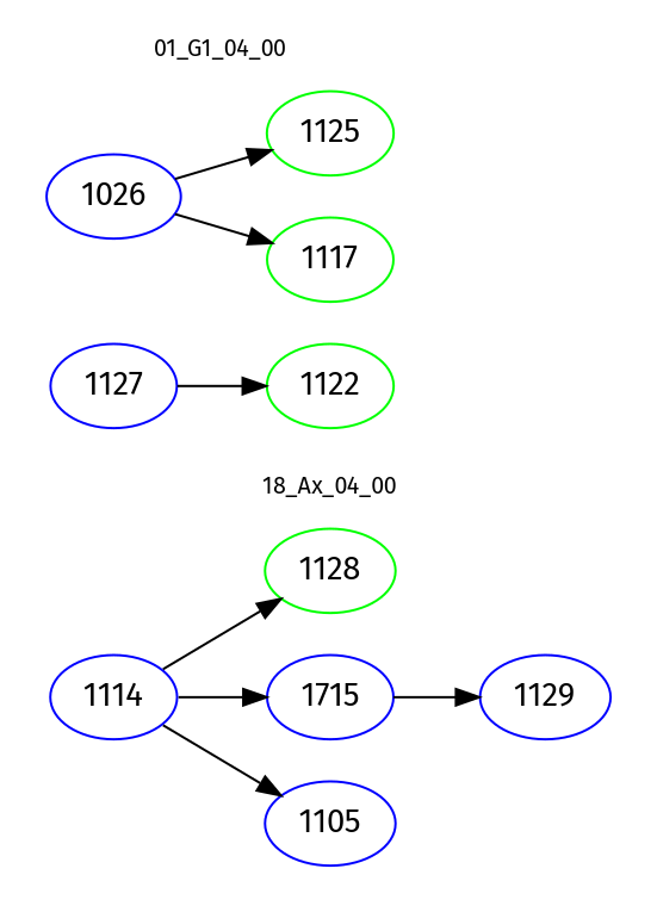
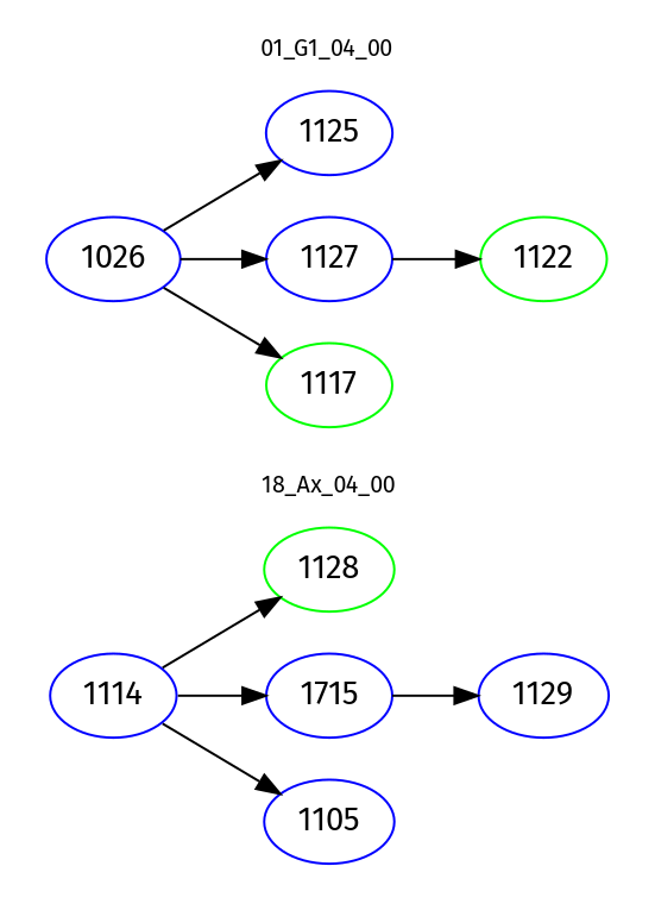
  digraph {
    fontname="Fira Sans"
    rankdir=LR
    node [color=blue fontname="Fira Sans"]
    edge [color=black fontname="Fira Sans"]
    n1 [label=1114]
    n2 [label=1105]
    n3 [label=1715]
    n4 [color=green label=1128]
    n5 [label=1129]
    n6 [label=1026]
    n7 [color=green label=1117]
    n8 [label=1127]
-   n9 [color=green label=1125]
+   n9 [label=1125]
    n10 [color=green label=1122]
    subgraph cluster_1 {
      color=white
      fontsize=10
      label="18_Ax_04_00"
      n1
      n2
      n3
      n4
      n5
    }
    subgraph cluster_2 {
      color=white
      fontsize=10
      label="01_G1_04_00"
      n6
      n7
      n8
      n9
      n10
    }
    n1 -> n2
    n1 -> n3
    n1 -> n4
    n3 -> n5
    n6 -> n7
+   n6 -> n8
    n6 -> n9
    n8 -> n10
  }
